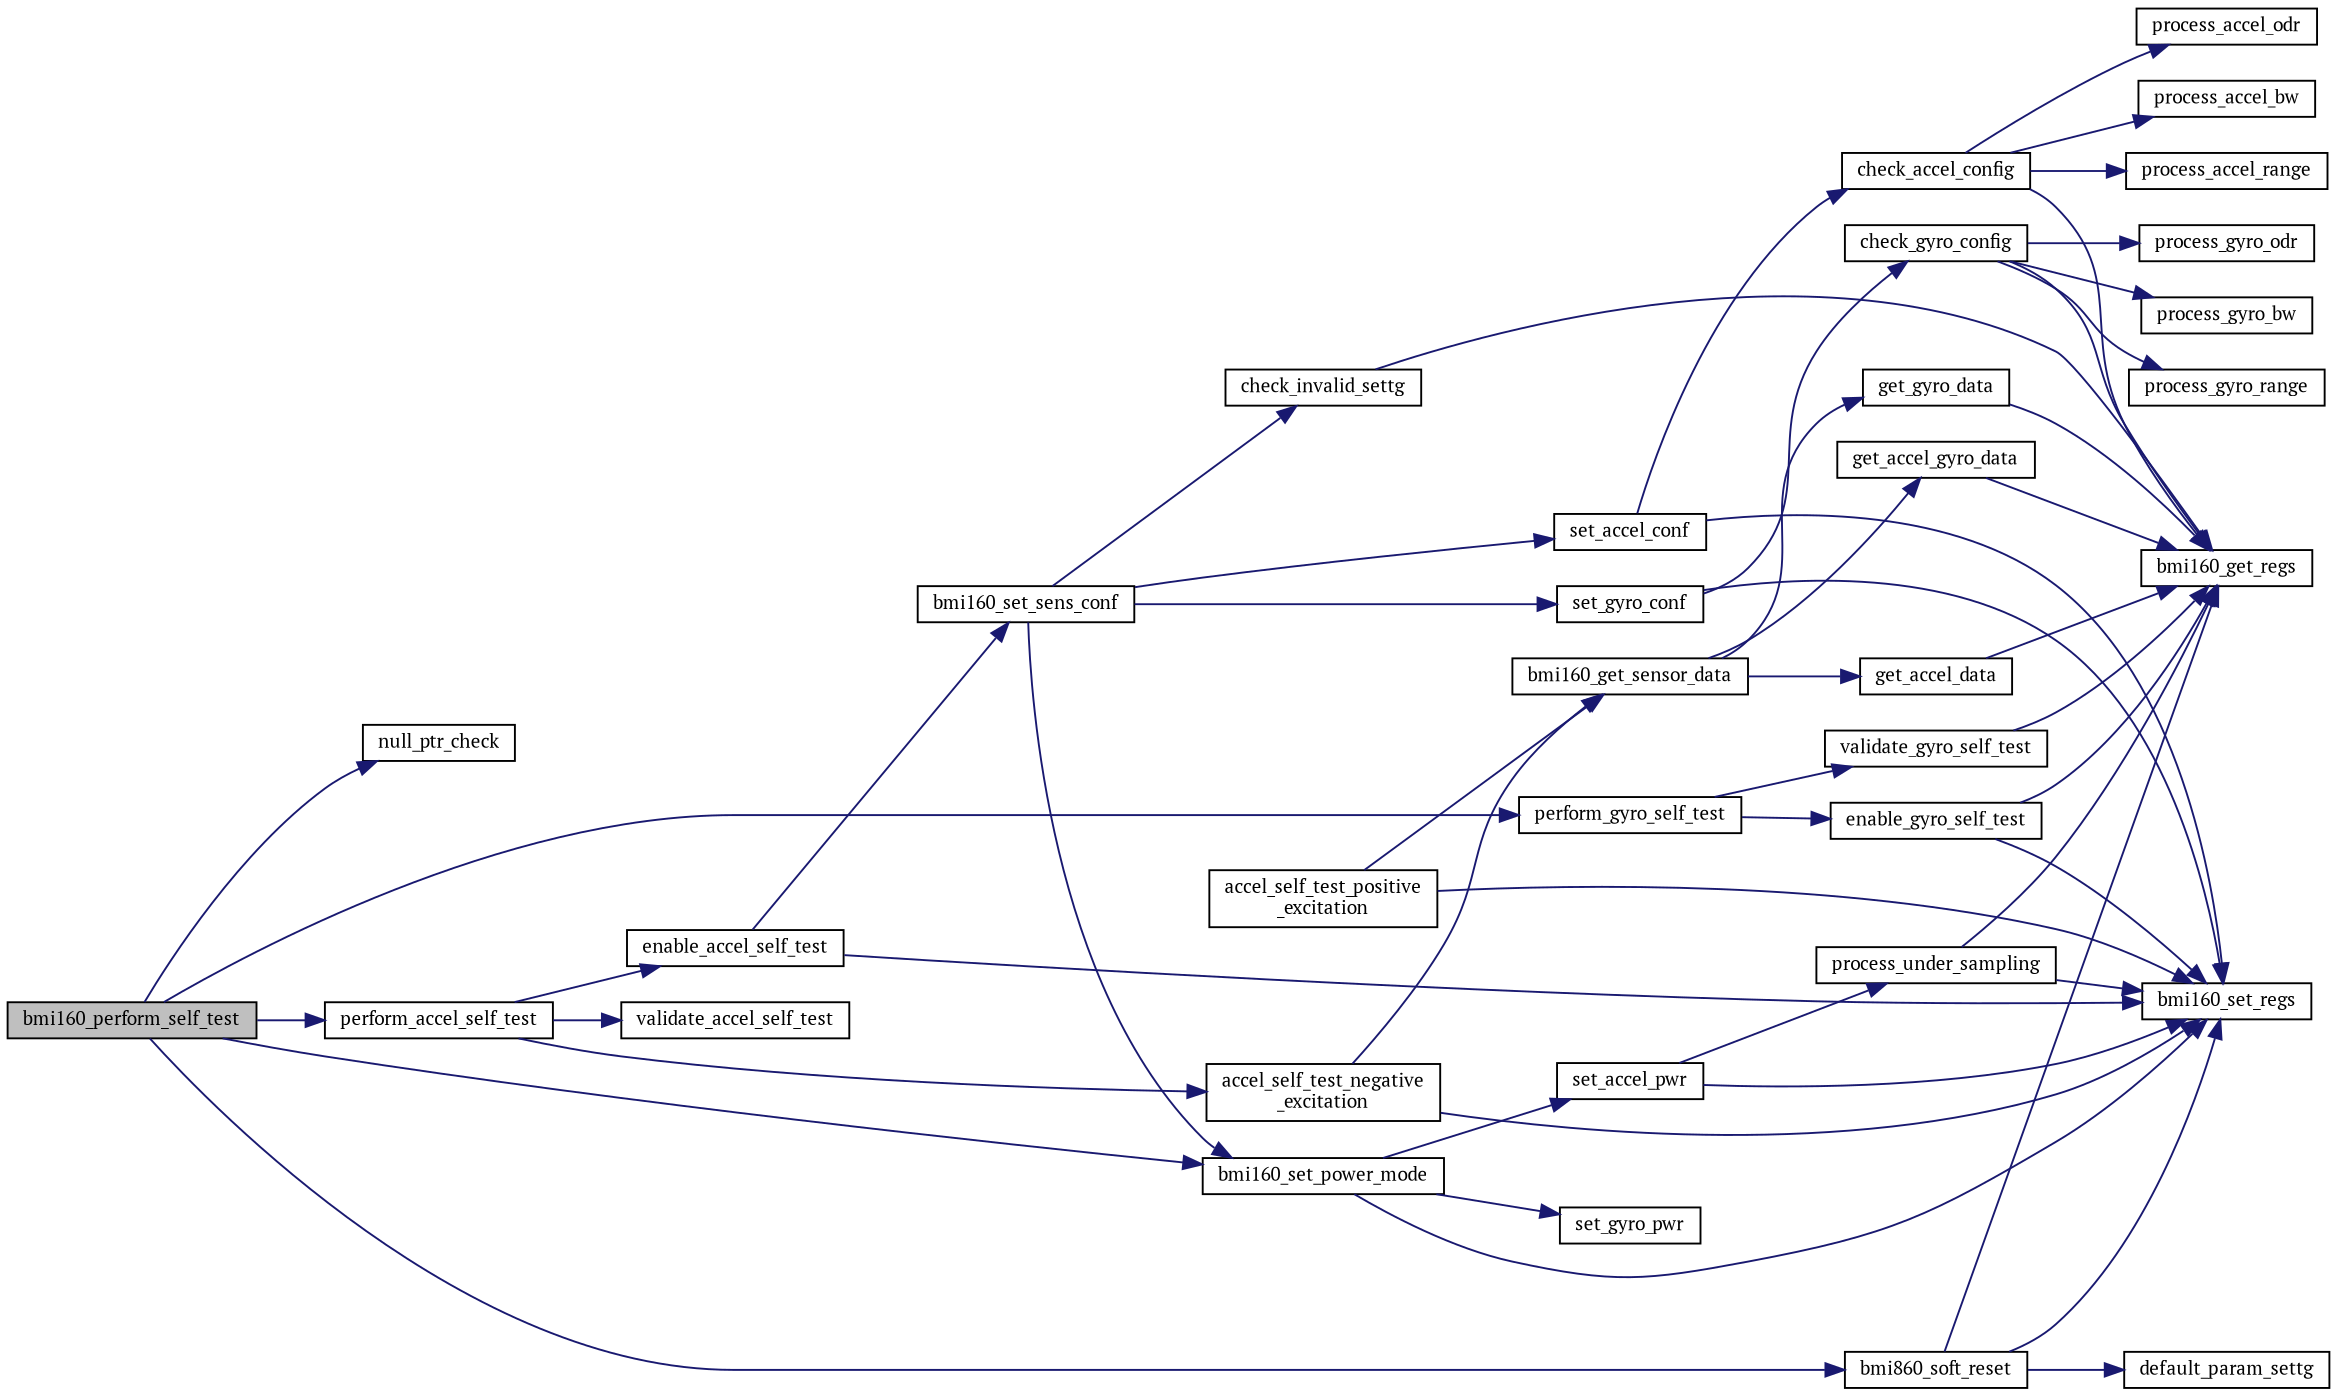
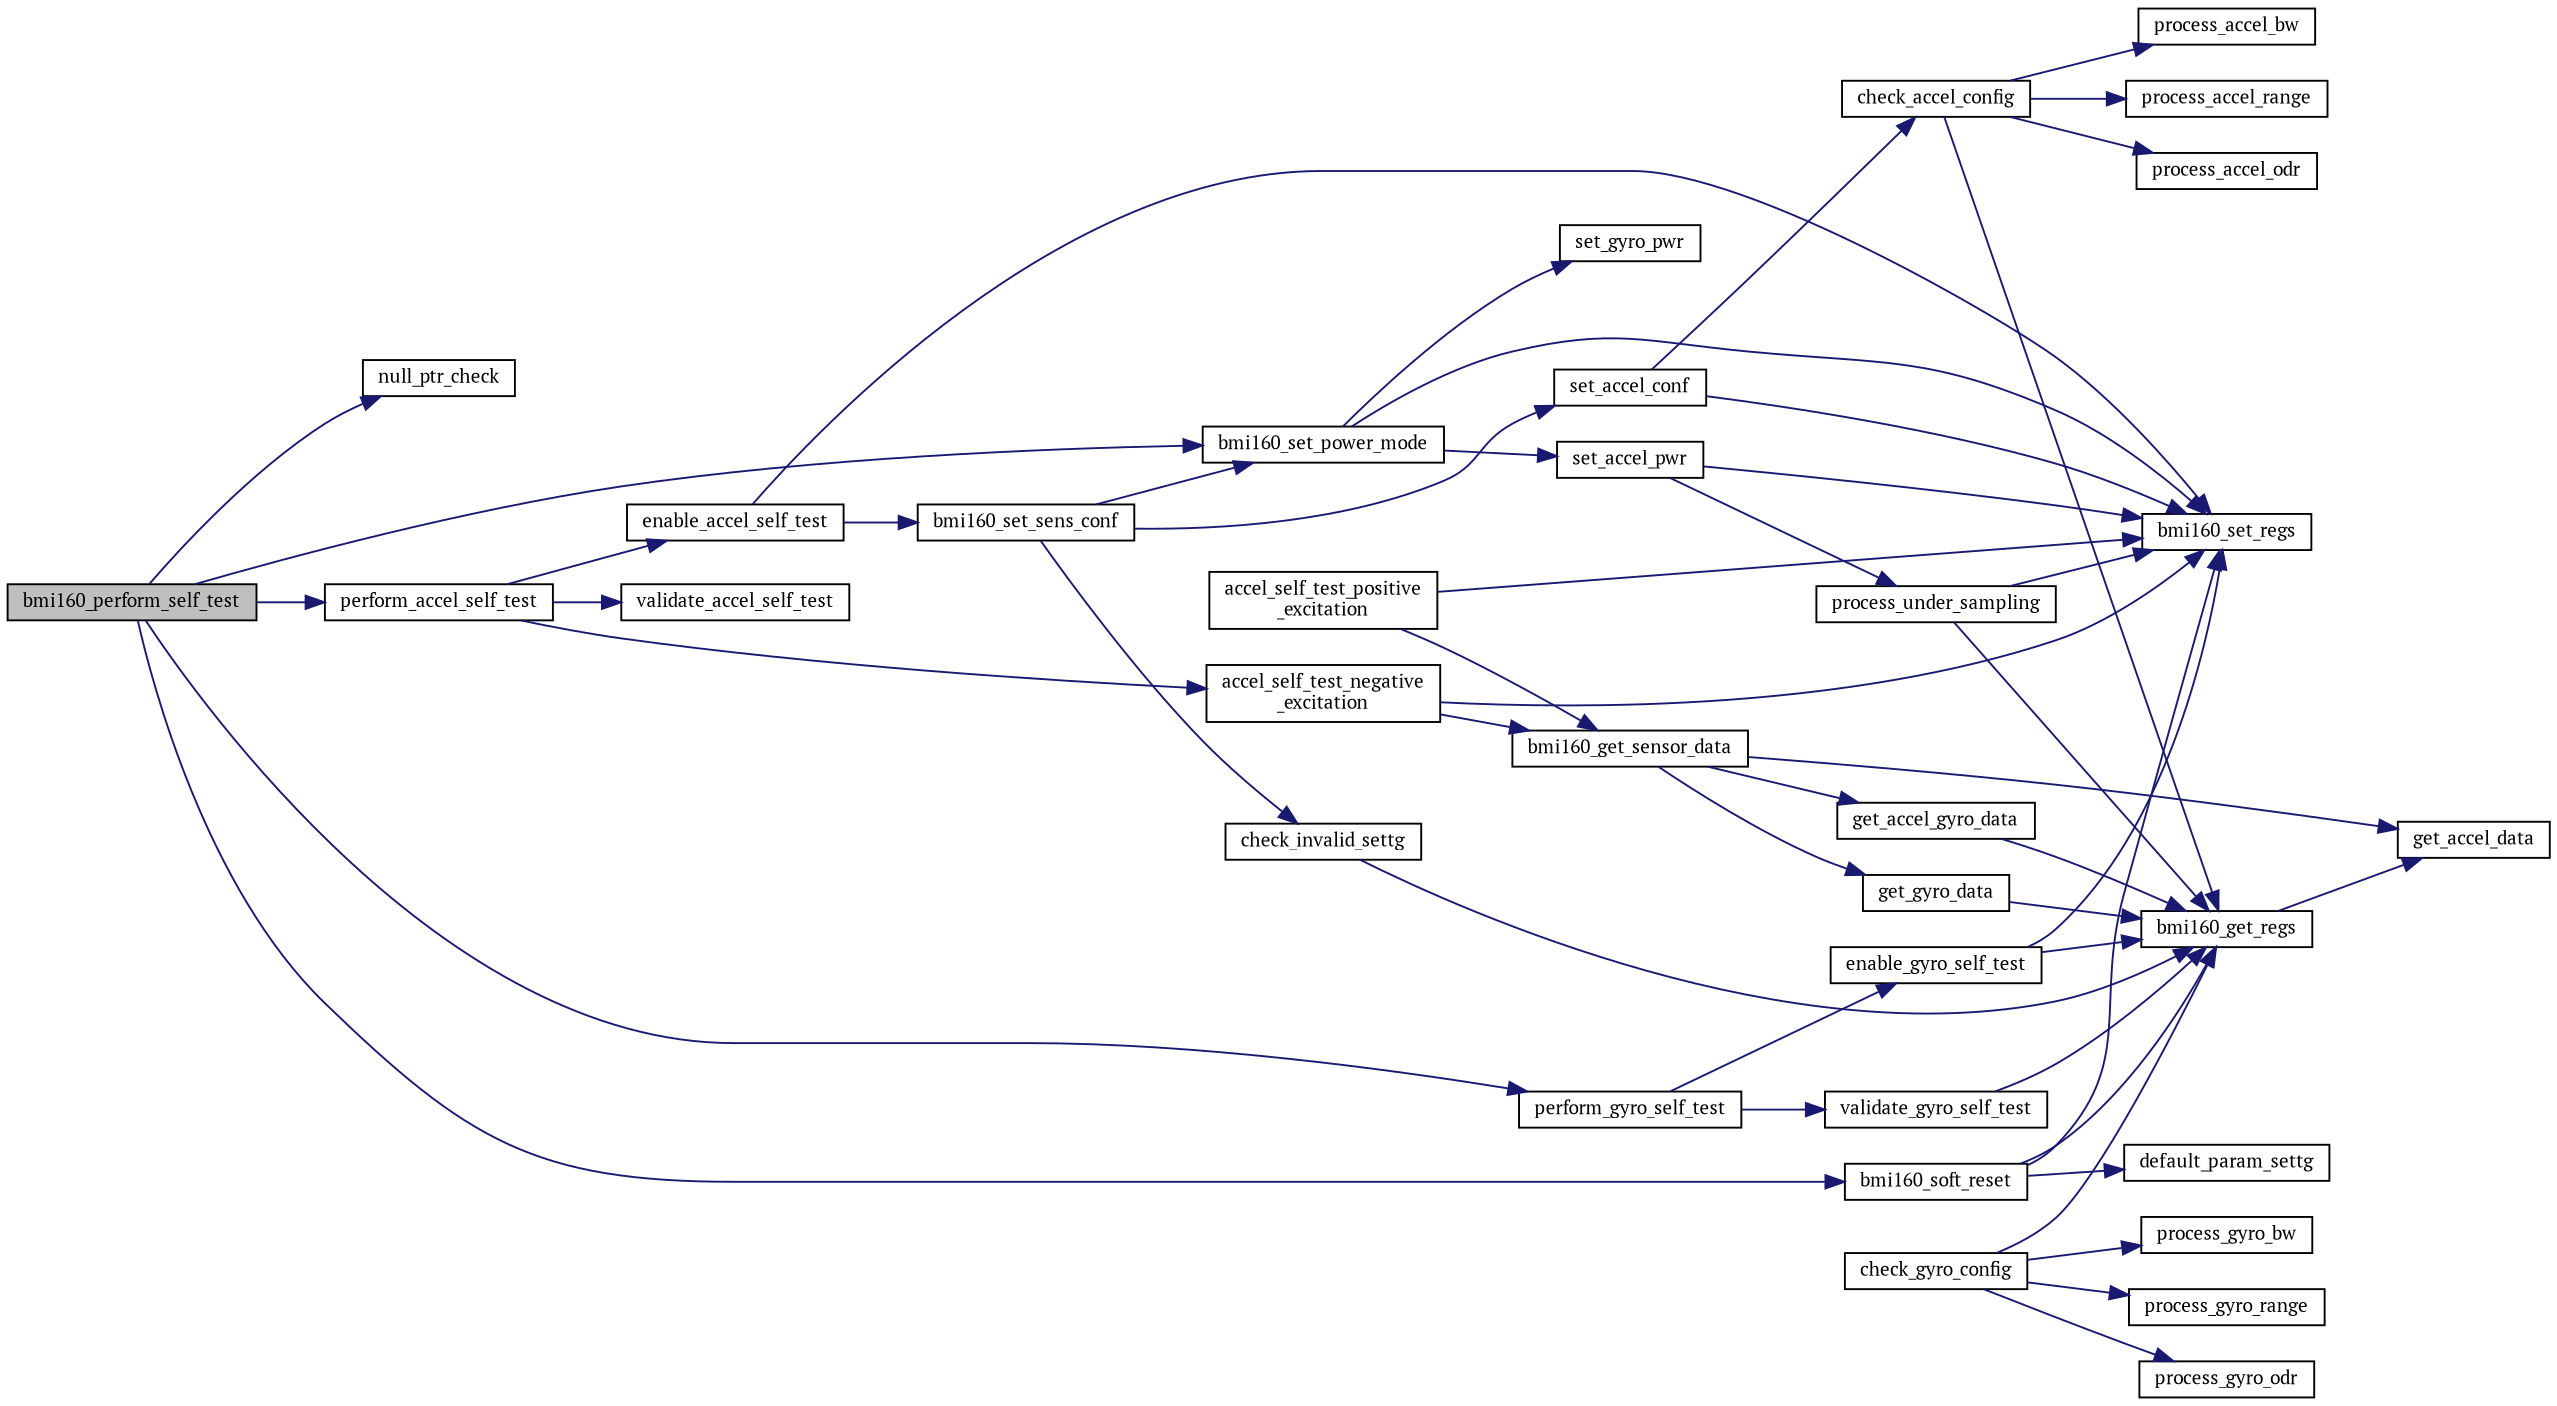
  digraph {
    fontname="PT Serif"
    rankdir=LR
    node [color=black fillcolor=white fontname="PT Serif" fontsize=10 shape=record style=filled]
    edge [color=midnightblue fontname="PT Serif" fontsize=10 labelfontname=Helvetica labelfontsize=10 style=solid]
    n1 [fillcolor=grey75 fontcolor=black height=0.2 label=bmi160_perform_self_test width=0.4]
    n2 [height=0.2 label=null_ptr_check width=0.4]
    n3 [height=0.2 label=perform_accel_self_test width=0.4]
    n4 [height=0.2 label=bmi160_set_power_mode width=0.4]
    n5 [height=0.2 label=perform_gyro_self_test width=0.4]
-   n6 [height=0.2 label=bmi860_soft_reset width=0.4]
+   n6 [height=0.2 label=bmi160_soft_reset width=0.4]
    n7 [height=0.2 label=enable_accel_self_test width=0.4]
    n8 [height=0.2 label="accel_self_test_negative\l_excitation" width=0.4]
    n9 [height=0.2 label=validate_accel_self_test width=0.4]
    n10 [height=0.2 label=bmi160_set_regs width=0.4]
    n11 [height=0.2 label=set_accel_pwr width=0.4]
    n12 [height=0.2 label=set_gyro_pwr width=0.4]
    n13 [height=0.2 label=enable_gyro_self_test width=0.4]
    n14 [height=0.2 label=validate_gyro_self_test width=0.4]
    n15 [height=0.2 label=bmi160_get_regs width=0.4]
    n16 [height=0.2 label=default_param_settg width=0.4]
    n17 [height=0.2 label=bmi160_set_sens_conf width=0.4]
    n18 [height=0.2 label="accel_self_test_positive\l_excitation" width=0.4]
    n19 [height=0.2 label=bmi160_get_sensor_data width=0.4]
    n20 [height=0.2 label=set_accel_conf width=0.4]
-   n21 [height=0.2 label=set_gyro_conf width=0.4]
    n22 [height=0.2 label=check_invalid_settg width=0.4]
    n23 [height=0.2 label=check_accel_config width=0.4]
    n24 [height=0.2 label=check_gyro_config width=0.4]
    n25 [height=0.2 label=process_accel_odr width=0.4]
    n26 [height=0.2 label=process_accel_bw width=0.4]
    n27 [height=0.2 label=process_accel_range width=0.4]
    n28 [height=0.2 label=process_gyro_odr width=0.4]
    n29 [height=0.2 label=process_gyro_bw width=0.4]
    n30 [height=0.2 label=process_gyro_range width=0.4]
    n31 [height=0.2 label=process_under_sampling width=0.4]
    n32 [height=0.2 label=get_accel_data width=0.4]
    n33 [height=0.2 label=get_gyro_data width=0.4]
    n34 [height=0.2 label=get_accel_gyro_data width=0.4]
    n1 -> n2
    n1 -> n3
    n1 -> n4
    n1 -> n5
    n1 -> n6
    n3 -> n7
    n3 -> n8
    n3 -> n9
    n4 -> n10
    n4 -> n11
    n4 -> n12
    n5 -> n13
    n5 -> n14
    n6 -> n10
    n6 -> n15
    n6 -> n16
    n7 -> n10
    n7 -> n17
    n8 -> n10
    n8 -> n19
    n11 -> n10
    n11 -> n31
    n13 -> n10
    n13 -> n15
    n14 -> n15
    n17 -> n4
    n17 -> n20
-   n17 -> n21
    n17 -> n22
    n18 -> n10
    n18 -> n19
    n19 -> n32
    n19 -> n33
    n19 -> n34
    n20 -> n10
    n20 -> n23
-   n21 -> n10
-   n21 -> n24
    n22 -> n15
    n23 -> n15
    n23 -> n25
    n23 -> n26
    n23 -> n27
    n24 -> n15
    n24 -> n28
    n24 -> n29
    n24 -> n30
    n31 -> n10
    n31 -> n15
-   n32 -> n15
+   n15 -> n32
    n33 -> n15
    n34 -> n15
  }
